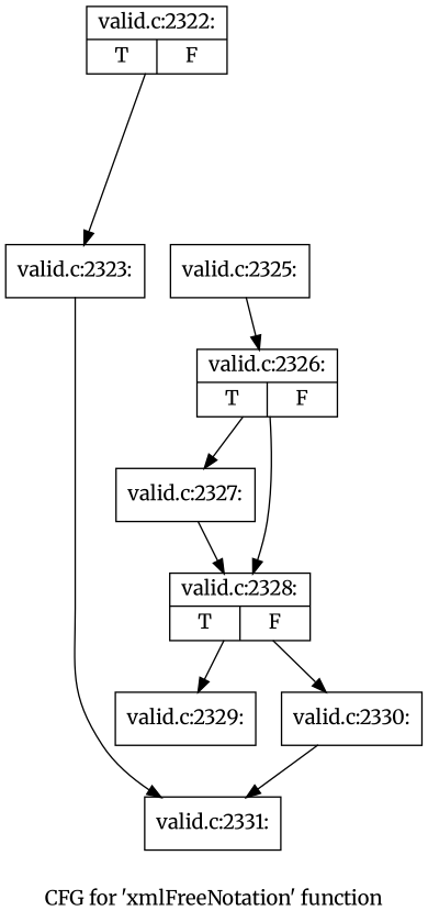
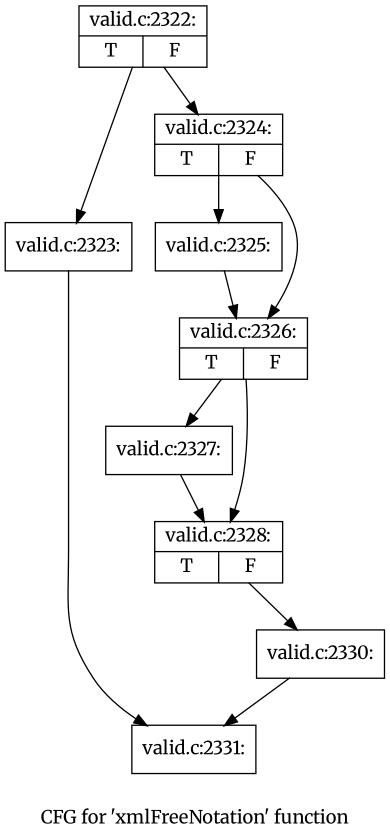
  digraph {
    fontname=Merriweather
    label="CFG for 'xmlFreeNotation' function"
    node [fontname=Merriweather shape=record]
    edge [fontname=Merriweather]
    n1 [label="{valid.c:2322:|{<s0>T|<s1>F}}"]
    n2 [label="{valid.c:2323:}"]
+   n3 [label="{valid.c:2324:|{<s0>T|<s1>F}}"]
    n4 [label="{valid.c:2331:}"]
    n5 [label="{valid.c:2325:}"]
    n6 [label="{valid.c:2326:|{<s0>T|<s1>F}}"]
    n7 [label="{valid.c:2327:}"]
    n8 [label="{valid.c:2328:|{<s0>T|<s1>F}}"]
-   n9 [label="{valid.c:2329:}"]
    n10 [label="{valid.c:2330:}"]
    n1 -> n2
+   n1 -> n3
    n2 -> n4
+   n3 -> n5
+   n3 -> n6
    n5 -> n6
    n6 -> n7
    n6 -> n8
    n7 -> n8
-   n8 -> n9
    n8 -> n10
    n10 -> n4
  }
